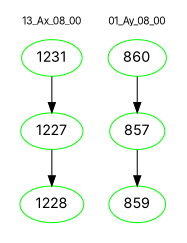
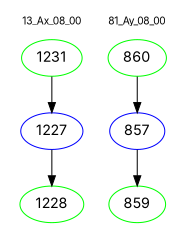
  digraph {
    fontname=Inter
    node [color=green fontname=Inter]
    edge [color=black fontname=Inter]
-   n1 [label=1227]
+   n1 [color=blue label=1227]
    n2 [label=1231]
    n3 [label=1228]
-   n4 [label=857]
+   n4 [color=blue label=857]
    n5 [label=859]
    n6 [label=860]
    subgraph cluster_1 {
      color=white
      fontsize=10
      label="13_Ax_08_00"
      n1
      n2
      n3
    }
    subgraph cluster_2 {
      color=white
      fontsize=10
-     label="01_Ay_08_00"
+     label="81_Ay_08_00"
      n4
      n5
      n6
    }
    n1 -> n3
    n2 -> n1
    n4 -> n5
    n6 -> n4
  }
